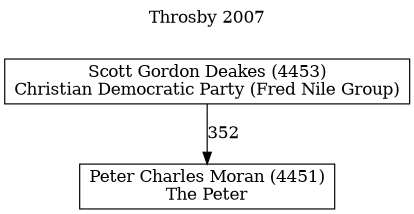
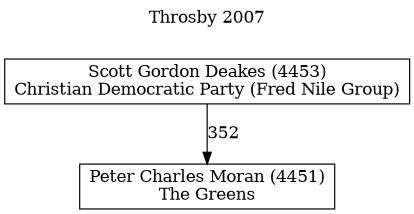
  digraph {
    label="Throsby 2007"
    labelloc=t
    mclimit=10
    node [shape=box]
-   n1 [label="Peter Charles Moran (4451)\nThe Peter"]
+   n1 [label="Peter Charles Moran (4451)\nThe Greens"]
    n2 [label="Scott Gordon Deakes (4453)\nChristian Democratic Party (Fred Nile Group)"]
    n2 -> n1 [label=352]
  }
